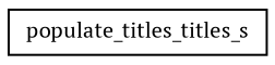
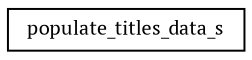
  digraph {
    rankdir=LR
    fontname="PT Serif"
-   n1 [color=black fillcolor=white fontname="PT Serif" fontsize=10 height=0.2 label=populate_titles_titles_s shape=record style=filled width=0.4]
+   n1 [color=black fillcolor=white fontname="PT Serif" fontsize=10 height=0.2 label=populate_titles_data_s shape=record style=filled width=0.4]
  }
